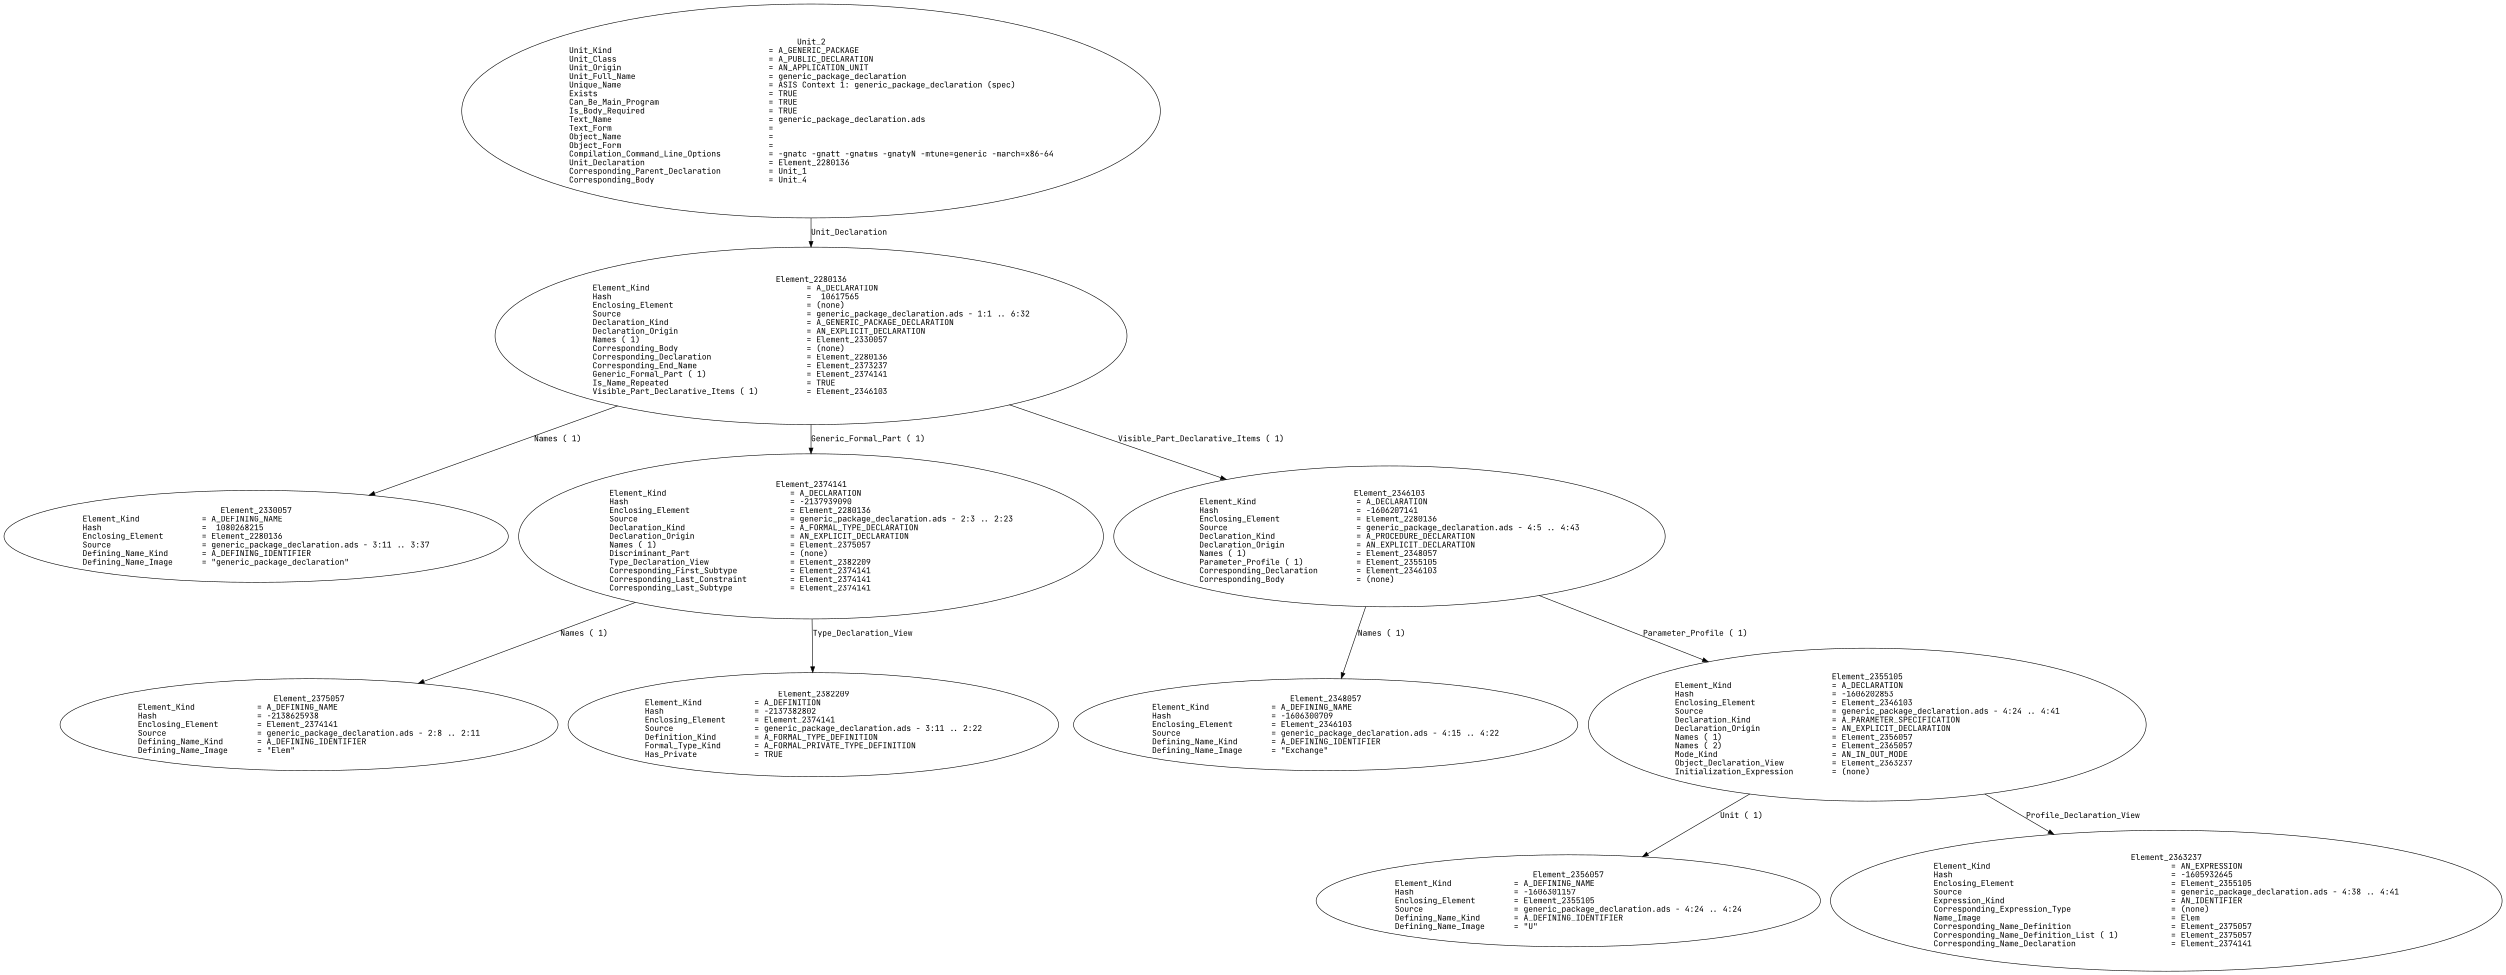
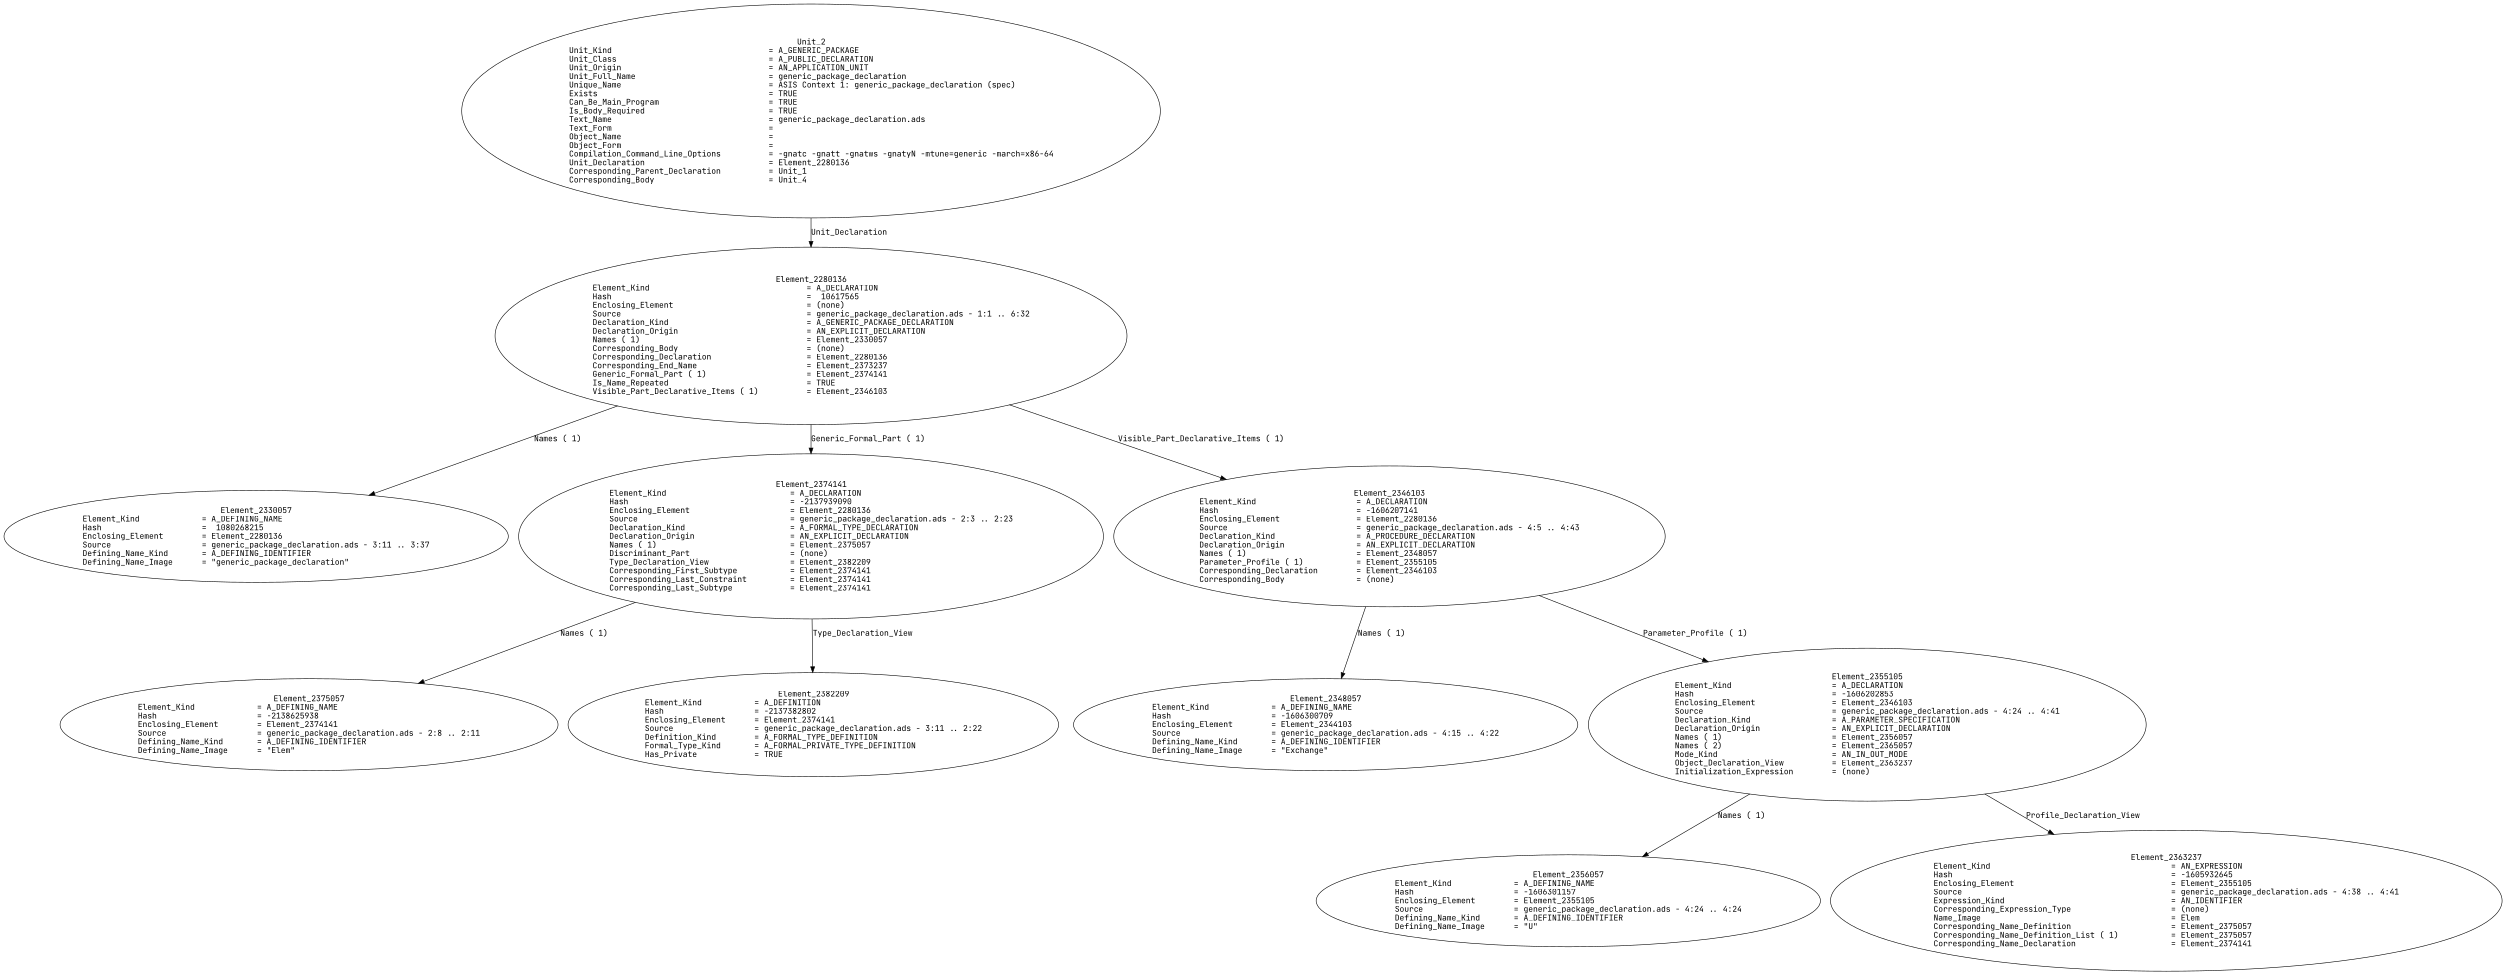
  digraph {
    fontname="JetBrains Mono"
    node [fontname="JetBrains Mono"]
    edge [fontname="JetBrains Mono"]
    n1 [label=<<TABLE BORDER="0" CELLBORDER="0" CELLSPACING="0" CELLPADDING="0">            <TR><TD COLSPAN="3">Unit_2</TD></TR>           <TR><TD ALIGN="LEFT">Unit_Kind   </TD><TD> = </TD><TD ALIGN="LEFT">A_GENERIC_PACKAGE</TD></TR>           <TR><TD ALIGN="LEFT">Unit_Class   </TD><TD> = </TD><TD ALIGN="LEFT">A_PUBLIC_DECLARATION</TD></TR>           <TR><TD ALIGN="LEFT">Unit_Origin   </TD><TD> = </TD><TD ALIGN="LEFT">AN_APPLICATION_UNIT</TD></TR>           <TR><TD ALIGN="LEFT">Unit_Full_Name    </TD><TD> = </TD><TD ALIGN="LEFT">generic_package_declaration</TD></TR>           <TR><TD ALIGN="LEFT">Unique_Name   </TD><TD> = </TD><TD ALIGN="LEFT">ASIS Context 1: generic_package_declaration (spec)</TD></TR>           <TR><TD ALIGN="LEFT">Exists  </TD><TD> = </TD><TD ALIGN="LEFT">TRUE</TD></TR>           <TR><TD ALIGN="LEFT">Can_Be_Main_Program     </TD><TD> = </TD><TD ALIGN="LEFT">TRUE</TD></TR>           <TR><TD ALIGN="LEFT">Is_Body_Required     </TD><TD> = </TD><TD ALIGN="LEFT">TRUE</TD></TR>           <TR><TD ALIGN="LEFT">Text_Name   </TD><TD> = </TD><TD ALIGN="LEFT">generic_package_declaration.ads</TD></TR>           <TR><TD ALIGN="LEFT">Text_Form   </TD><TD> = </TD><TD ALIGN="LEFT"></TD></TR>           <TR><TD ALIGN="LEFT">Object_Name   </TD><TD> = </TD><TD ALIGN="LEFT"></TD></TR>           <TR><TD ALIGN="LEFT">Object_Form   </TD><TD> = </TD><TD ALIGN="LEFT"></TD></TR>           <TR><TD ALIGN="LEFT">Compilation_Command_Line_Options         </TD><TD> = </TD><TD ALIGN="LEFT">-gnatc -gnatt -gnatws -gnatyN -mtune=generic -march=x86-64</TD></TR>           <TR><TD ALIGN="LEFT">Unit_Declaration     </TD><TD> = </TD><TD ALIGN="LEFT">Element_2280136</TD></TR>           <TR><TD ALIGN="LEFT">Corresponding_Parent_Declaration         </TD><TD> = </TD><TD ALIGN="LEFT">Unit_1</TD></TR>           <TR><TD ALIGN="LEFT">Corresponding_Body     </TD><TD> = </TD><TD ALIGN="LEFT">Unit_4</TD></TR>           </TABLE>>]
    n2 [label=<<TABLE BORDER="0" CELLBORDER="0" CELLSPACING="0" CELLPADDING="0">            <TR><TD COLSPAN="3">Element_2280136</TD></TR>           <TR><TD ALIGN="LEFT">Element_Kind    </TD><TD> = </TD><TD ALIGN="LEFT">A_DECLARATION</TD></TR>           <TR><TD ALIGN="LEFT">Hash  </TD><TD> = </TD><TD ALIGN="LEFT"> 10617565</TD></TR>           <TR><TD ALIGN="LEFT">Enclosing_Element     </TD><TD> = </TD><TD ALIGN="LEFT">(none)</TD></TR>           <TR><TD ALIGN="LEFT">Source  </TD><TD> = </TD><TD ALIGN="LEFT">generic_package_declaration.ads - 1:1 .. 6:32</TD></TR>           <TR><TD ALIGN="LEFT">Declaration_Kind     </TD><TD> = </TD><TD ALIGN="LEFT">A_GENERIC_PACKAGE_DECLARATION</TD></TR>           <TR><TD ALIGN="LEFT">Declaration_Origin     </TD><TD> = </TD><TD ALIGN="LEFT">AN_EXPLICIT_DECLARATION</TD></TR>           <TR><TD ALIGN="LEFT">Names ( 1)   </TD><TD> = </TD><TD ALIGN="LEFT">Element_2330057</TD></TR>           <TR><TD ALIGN="LEFT">Corresponding_Body     </TD><TD> = </TD><TD ALIGN="LEFT">(none)</TD></TR>           <TR><TD ALIGN="LEFT">Corresponding_Declaration       </TD><TD> = </TD><TD ALIGN="LEFT">Element_2280136</TD></TR>           <TR><TD ALIGN="LEFT">Corresponding_End_Name      </TD><TD> = </TD><TD ALIGN="LEFT">Element_2373237</TD></TR>           <TR><TD ALIGN="LEFT">Generic_Formal_Part ( 1)       </TD><TD> = </TD><TD ALIGN="LEFT">Element_2374141</TD></TR>           <TR><TD ALIGN="LEFT">Is_Name_Repeated     </TD><TD> = </TD><TD ALIGN="LEFT">TRUE</TD></TR>           <TR><TD ALIGN="LEFT">Visible_Part_Declarative_Items ( 1)         </TD><TD> = </TD><TD ALIGN="LEFT">Element_2346103</TD></TR>           </TABLE>>]
    n3 [label=<<TABLE BORDER="0" CELLBORDER="0" CELLSPACING="0" CELLPADDING="0">            <TR><TD COLSPAN="3">Element_2330057</TD></TR>           <TR><TD ALIGN="LEFT">Element_Kind    </TD><TD> = </TD><TD ALIGN="LEFT">A_DEFINING_NAME</TD></TR>           <TR><TD ALIGN="LEFT">Hash  </TD><TD> = </TD><TD ALIGN="LEFT"> 1080268215</TD></TR>           <TR><TD ALIGN="LEFT">Enclosing_Element     </TD><TD> = </TD><TD ALIGN="LEFT">Element_2280136</TD></TR>           <TR><TD ALIGN="LEFT">Source  </TD><TD> = </TD><TD ALIGN="LEFT">generic_package_declaration.ads - 3:11 .. 3:37</TD></TR>           <TR><TD ALIGN="LEFT">Defining_Name_Kind     </TD><TD> = </TD><TD ALIGN="LEFT">A_DEFINING_IDENTIFIER</TD></TR>           <TR><TD ALIGN="LEFT">Defining_Name_Image     </TD><TD> = </TD><TD ALIGN="LEFT">"generic_package_declaration"</TD></TR>           </TABLE>>]
    n4 [label=<<TABLE BORDER="0" CELLBORDER="0" CELLSPACING="0" CELLPADDING="0">            <TR><TD COLSPAN="3">Element_2374141</TD></TR>           <TR><TD ALIGN="LEFT">Element_Kind    </TD><TD> = </TD><TD ALIGN="LEFT">A_DECLARATION</TD></TR>           <TR><TD ALIGN="LEFT">Hash  </TD><TD> = </TD><TD ALIGN="LEFT">-2137939090</TD></TR>           <TR><TD ALIGN="LEFT">Enclosing_Element     </TD><TD> = </TD><TD ALIGN="LEFT">Element_2280136</TD></TR>           <TR><TD ALIGN="LEFT">Source  </TD><TD> = </TD><TD ALIGN="LEFT">generic_package_declaration.ads - 2:3 .. 2:23</TD></TR>           <TR><TD ALIGN="LEFT">Declaration_Kind     </TD><TD> = </TD><TD ALIGN="LEFT">A_FORMAL_TYPE_DECLARATION</TD></TR>           <TR><TD ALIGN="LEFT">Declaration_Origin     </TD><TD> = </TD><TD ALIGN="LEFT">AN_EXPLICIT_DECLARATION</TD></TR>           <TR><TD ALIGN="LEFT">Names ( 1)   </TD><TD> = </TD><TD ALIGN="LEFT">Element_2375057</TD></TR>           <TR><TD ALIGN="LEFT">Discriminant_Part     </TD><TD> = </TD><TD ALIGN="LEFT">(none)</TD></TR>           <TR><TD ALIGN="LEFT">Type_Declaration_View      </TD><TD> = </TD><TD ALIGN="LEFT">Element_2382209</TD></TR>           <TR><TD ALIGN="LEFT">Corresponding_First_Subtype       </TD><TD> = </TD><TD ALIGN="LEFT">Element_2374141</TD></TR>           <TR><TD ALIGN="LEFT">Corresponding_Last_Constraint        </TD><TD> = </TD><TD ALIGN="LEFT">Element_2374141</TD></TR>           <TR><TD ALIGN="LEFT">Corresponding_Last_Subtype       </TD><TD> = </TD><TD ALIGN="LEFT">Element_2374141</TD></TR>           </TABLE>>]
    n5 [label=<<TABLE BORDER="0" CELLBORDER="0" CELLSPACING="0" CELLPADDING="0">            <TR><TD COLSPAN="3">Element_2346103</TD></TR>           <TR><TD ALIGN="LEFT">Element_Kind    </TD><TD> = </TD><TD ALIGN="LEFT">A_DECLARATION</TD></TR>           <TR><TD ALIGN="LEFT">Hash  </TD><TD> = </TD><TD ALIGN="LEFT">-1606207141</TD></TR>           <TR><TD ALIGN="LEFT">Enclosing_Element     </TD><TD> = </TD><TD ALIGN="LEFT">Element_2280136</TD></TR>           <TR><TD ALIGN="LEFT">Source  </TD><TD> = </TD><TD ALIGN="LEFT">generic_package_declaration.ads - 4:5 .. 4:43</TD></TR>           <TR><TD ALIGN="LEFT">Declaration_Kind     </TD><TD> = </TD><TD ALIGN="LEFT">A_PROCEDURE_DECLARATION</TD></TR>           <TR><TD ALIGN="LEFT">Declaration_Origin     </TD><TD> = </TD><TD ALIGN="LEFT">AN_EXPLICIT_DECLARATION</TD></TR>           <TR><TD ALIGN="LEFT">Names ( 1)   </TD><TD> = </TD><TD ALIGN="LEFT">Element_2348057</TD></TR>           <TR><TD ALIGN="LEFT">Parameter_Profile ( 1)      </TD><TD> = </TD><TD ALIGN="LEFT">Element_2355105</TD></TR>           <TR><TD ALIGN="LEFT">Corresponding_Declaration       </TD><TD> = </TD><TD ALIGN="LEFT">Element_2346103</TD></TR>           <TR><TD ALIGN="LEFT">Corresponding_Body     </TD><TD> = </TD><TD ALIGN="LEFT">(none)</TD></TR>           </TABLE>>]
    n6 [label=<<TABLE BORDER="0" CELLBORDER="0" CELLSPACING="0" CELLPADDING="0">            <TR><TD COLSPAN="3">Element_2375057</TD></TR>           <TR><TD ALIGN="LEFT">Element_Kind    </TD><TD> = </TD><TD ALIGN="LEFT">A_DEFINING_NAME</TD></TR>           <TR><TD ALIGN="LEFT">Hash  </TD><TD> = </TD><TD ALIGN="LEFT">-2138625938</TD></TR>           <TR><TD ALIGN="LEFT">Enclosing_Element     </TD><TD> = </TD><TD ALIGN="LEFT">Element_2374141</TD></TR>           <TR><TD ALIGN="LEFT">Source  </TD><TD> = </TD><TD ALIGN="LEFT">generic_package_declaration.ads - 2:8 .. 2:11</TD></TR>           <TR><TD ALIGN="LEFT">Defining_Name_Kind     </TD><TD> = </TD><TD ALIGN="LEFT">A_DEFINING_IDENTIFIER</TD></TR>           <TR><TD ALIGN="LEFT">Defining_Name_Image     </TD><TD> = </TD><TD ALIGN="LEFT">"Elem"</TD></TR>           </TABLE>>]
    n7 [label=<<TABLE BORDER="0" CELLBORDER="0" CELLSPACING="0" CELLPADDING="0">            <TR><TD COLSPAN="3">Element_2382209</TD></TR>           <TR><TD ALIGN="LEFT">Element_Kind    </TD><TD> = </TD><TD ALIGN="LEFT">A_DEFINITION</TD></TR>           <TR><TD ALIGN="LEFT">Hash  </TD><TD> = </TD><TD ALIGN="LEFT">-2137382802</TD></TR>           <TR><TD ALIGN="LEFT">Enclosing_Element     </TD><TD> = </TD><TD ALIGN="LEFT">Element_2374141</TD></TR>           <TR><TD ALIGN="LEFT">Source  </TD><TD> = </TD><TD ALIGN="LEFT">generic_package_declaration.ads - 3:11 .. 2:22</TD></TR>           <TR><TD ALIGN="LEFT">Definition_Kind    </TD><TD> = </TD><TD ALIGN="LEFT">A_FORMAL_TYPE_DEFINITION</TD></TR>           <TR><TD ALIGN="LEFT">Formal_Type_Kind     </TD><TD> = </TD><TD ALIGN="LEFT">A_FORMAL_PRIVATE_TYPE_DEFINITION</TD></TR>           <TR><TD ALIGN="LEFT">Has_Private   </TD><TD> = </TD><TD ALIGN="LEFT">TRUE</TD></TR>           </TABLE>>]
-   n8 [label=<<TABLE BORDER="0" CELLBORDER="0" CELLSPACING="0" CELLPADDING="0">            <TR><TD COLSPAN="3">Element_2348057</TD></TR>           <TR><TD ALIGN="LEFT">Element_Kind    </TD><TD> = </TD><TD ALIGN="LEFT">A_DEFINING_NAME</TD></TR>           <TR><TD ALIGN="LEFT">Hash  </TD><TD> = </TD><TD ALIGN="LEFT">-1606300709</TD></TR>           <TR><TD ALIGN="LEFT">Enclosing_Element     </TD><TD> = </TD><TD ALIGN="LEFT">Element_2346103</TD></TR>           <TR><TD ALIGN="LEFT">Source  </TD><TD> = </TD><TD ALIGN="LEFT">generic_package_declaration.ads - 4:15 .. 4:22</TD></TR>           <TR><TD ALIGN="LEFT">Defining_Name_Kind     </TD><TD> = </TD><TD ALIGN="LEFT">A_DEFINING_IDENTIFIER</TD></TR>           <TR><TD ALIGN="LEFT">Defining_Name_Image     </TD><TD> = </TD><TD ALIGN="LEFT">"Exchange"</TD></TR>           </TABLE>>]
+   n8 [label=<<TABLE BORDER="0" CELLBORDER="0" CELLSPACING="0" CELLPADDING="0">            <TR><TD COLSPAN="3">Element_2348057</TD></TR>           <TR><TD ALIGN="LEFT">Element_Kind    </TD><TD> = </TD><TD ALIGN="LEFT">A_DEFINING_NAME</TD></TR>           <TR><TD ALIGN="LEFT">Hash  </TD><TD> = </TD><TD ALIGN="LEFT">-1606300709</TD></TR>           <TR><TD ALIGN="LEFT">Enclosing_Element     </TD><TD> = </TD><TD ALIGN="LEFT">Element_2344103</TD></TR>           <TR><TD ALIGN="LEFT">Source  </TD><TD> = </TD><TD ALIGN="LEFT">generic_package_declaration.ads - 4:15 .. 4:22</TD></TR>           <TR><TD ALIGN="LEFT">Defining_Name_Kind     </TD><TD> = </TD><TD ALIGN="LEFT">A_DEFINING_IDENTIFIER</TD></TR>           <TR><TD ALIGN="LEFT">Defining_Name_Image     </TD><TD> = </TD><TD ALIGN="LEFT">"Exchange"</TD></TR>           </TABLE>>]
    n9 [label=<<TABLE BORDER="0" CELLBORDER="0" CELLSPACING="0" CELLPADDING="0">            <TR><TD COLSPAN="3">Element_2355105</TD></TR>           <TR><TD ALIGN="LEFT">Element_Kind    </TD><TD> = </TD><TD ALIGN="LEFT">A_DECLARATION</TD></TR>           <TR><TD ALIGN="LEFT">Hash  </TD><TD> = </TD><TD ALIGN="LEFT">-1606202853</TD></TR>           <TR><TD ALIGN="LEFT">Enclosing_Element     </TD><TD> = </TD><TD ALIGN="LEFT">Element_2346103</TD></TR>           <TR><TD ALIGN="LEFT">Source  </TD><TD> = </TD><TD ALIGN="LEFT">generic_package_declaration.ads - 4:24 .. 4:41</TD></TR>           <TR><TD ALIGN="LEFT">Declaration_Kind     </TD><TD> = </TD><TD ALIGN="LEFT">A_PARAMETER_SPECIFICATION</TD></TR>           <TR><TD ALIGN="LEFT">Declaration_Origin     </TD><TD> = </TD><TD ALIGN="LEFT">AN_EXPLICIT_DECLARATION</TD></TR>           <TR><TD ALIGN="LEFT">Names ( 1)   </TD><TD> = </TD><TD ALIGN="LEFT">Element_2356057</TD></TR>           <TR><TD ALIGN="LEFT">Names ( 2)   </TD><TD> = </TD><TD ALIGN="LEFT">Element_2365057</TD></TR>           <TR><TD ALIGN="LEFT">Mode_Kind   </TD><TD> = </TD><TD ALIGN="LEFT">AN_IN_OUT_MODE</TD></TR>           <TR><TD ALIGN="LEFT">Object_Declaration_View      </TD><TD> = </TD><TD ALIGN="LEFT">Element_2363237</TD></TR>           <TR><TD ALIGN="LEFT">Initialization_Expression       </TD><TD> = </TD><TD ALIGN="LEFT">(none)</TD></TR>           </TABLE>>]
    n10 [label=<<TABLE BORDER="0" CELLBORDER="0" CELLSPACING="0" CELLPADDING="0">            <TR><TD COLSPAN="3">Element_2356057</TD></TR>           <TR><TD ALIGN="LEFT">Element_Kind    </TD><TD> = </TD><TD ALIGN="LEFT">A_DEFINING_NAME</TD></TR>           <TR><TD ALIGN="LEFT">Hash  </TD><TD> = </TD><TD ALIGN="LEFT">-1606301157</TD></TR>           <TR><TD ALIGN="LEFT">Enclosing_Element     </TD><TD> = </TD><TD ALIGN="LEFT">Element_2355105</TD></TR>           <TR><TD ALIGN="LEFT">Source  </TD><TD> = </TD><TD ALIGN="LEFT">generic_package_declaration.ads - 4:24 .. 4:24</TD></TR>           <TR><TD ALIGN="LEFT">Defining_Name_Kind     </TD><TD> = </TD><TD ALIGN="LEFT">A_DEFINING_IDENTIFIER</TD></TR>           <TR><TD ALIGN="LEFT">Defining_Name_Image     </TD><TD> = </TD><TD ALIGN="LEFT">"U"</TD></TR>           </TABLE>>]
    n11 [label=<<TABLE BORDER="0" CELLBORDER="0" CELLSPACING="0" CELLPADDING="0">            <TR><TD COLSPAN="3">Element_2363237</TD></TR>           <TR><TD ALIGN="LEFT">Element_Kind    </TD><TD> = </TD><TD ALIGN="LEFT">AN_EXPRESSION</TD></TR>           <TR><TD ALIGN="LEFT">Hash  </TD><TD> = </TD><TD ALIGN="LEFT">-1605932645</TD></TR>           <TR><TD ALIGN="LEFT">Enclosing_Element     </TD><TD> = </TD><TD ALIGN="LEFT">Element_2355105</TD></TR>           <TR><TD ALIGN="LEFT">Source  </TD><TD> = </TD><TD ALIGN="LEFT">generic_package_declaration.ads - 4:38 .. 4:41</TD></TR>           <TR><TD ALIGN="LEFT">Expression_Kind    </TD><TD> = </TD><TD ALIGN="LEFT">AN_IDENTIFIER</TD></TR>           <TR><TD ALIGN="LEFT">Corresponding_Expression_Type        </TD><TD> = </TD><TD ALIGN="LEFT">(none)</TD></TR>           <TR><TD ALIGN="LEFT">Name_Image   </TD><TD> = </TD><TD ALIGN="LEFT">Elem</TD></TR>           <TR><TD ALIGN="LEFT">Corresponding_Name_Definition        </TD><TD> = </TD><TD ALIGN="LEFT">Element_2375057</TD></TR>           <TR><TD ALIGN="LEFT">Corresponding_Name_Definition_List ( 1)          </TD><TD> = </TD><TD ALIGN="LEFT">Element_2375057</TD></TR>           <TR><TD ALIGN="LEFT">Corresponding_Name_Declaration        </TD><TD> = </TD><TD ALIGN="LEFT">Element_2374141</TD></TR>           </TABLE>>]
    n1 -> n2 [label=Unit_Declaration]
    n2 -> n3 [label="Names ( 1)"]
    n2 -> n4 [label="Generic_Formal_Part ( 1)"]
    n2 -> n5 [label="Visible_Part_Declarative_Items ( 1)"]
    n4 -> n6 [label="Names ( 1)"]
    n4 -> n7 [label=Type_Declaration_View]
    n5 -> n8 [label="Names ( 1)"]
    n5 -> n9 [label="Parameter_Profile ( 1)"]
-   n9 -> n10 [label="Unit ( 1)"]
+   n9 -> n10 [label="Names ( 1)"]
    n9 -> n11 [label=Profile_Declaration_View]
  }
